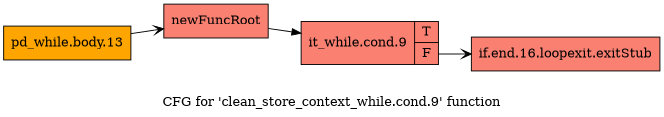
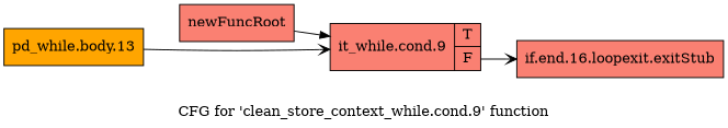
  digraph {
    label="CFG for 'clean_store_context_while.cond.9' function"
    rankdir=LR
    node [fillcolor=salmon shape=record style=filled]
    edge [arrowhead=vee]
    n1 [label="{newFuncRoot}"]
    n2 [label="{it_while.cond.9|{<s0>T|<s1>F}}"]
    n3 [label="{if.end.16.loopexit.exitStub}"]
    n4 [fillcolor=orange label="{pd_while.body.13}"]
    n1 -> n2 [arrowhead=normal]
    n2 -> n3 [tailport=s1]
-   n4 -> n1
+   n4 -> n2
  }
